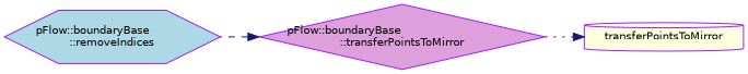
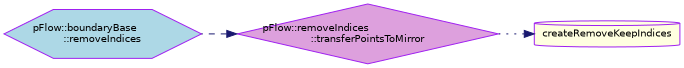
  digraph {
    rankdir=RL
    node [color=purple fontname=Helvetica fontsize=10 style=filled]
    edge [color=midnightblue dir=back fontname=Helvetica fontsize=10 labelfontname=Helvetica labelfontsize=10]
-   n1 [fillcolor=lightyellow fontcolor=black height=0.2 label=transferPointsToMirror shape=cylinder width=0.4]
-   n2 [fillcolor=plum height=0.2 label="pFlow::boundaryBase\l::transferPointsToMirror" shape=diamond width=0.4]
+   n1 [fillcolor=lightyellow fontcolor=black height=0.2 label=createRemoveKeepIndices shape=cylinder width=0.4]
+   n2 [fillcolor=plum height=0.2 label="pFlow::removeIndices\l::transferPointsToMirror" shape=diamond width=0.4]
    n3 [fillcolor=lightblue height=0.2 label="pFlow::boundaryBase\l::removeIndices" shape=hexagon width=0.4]
    n1 -> n2 [style=dotted]
    n2 -> n3 [style=dashed]
  }
